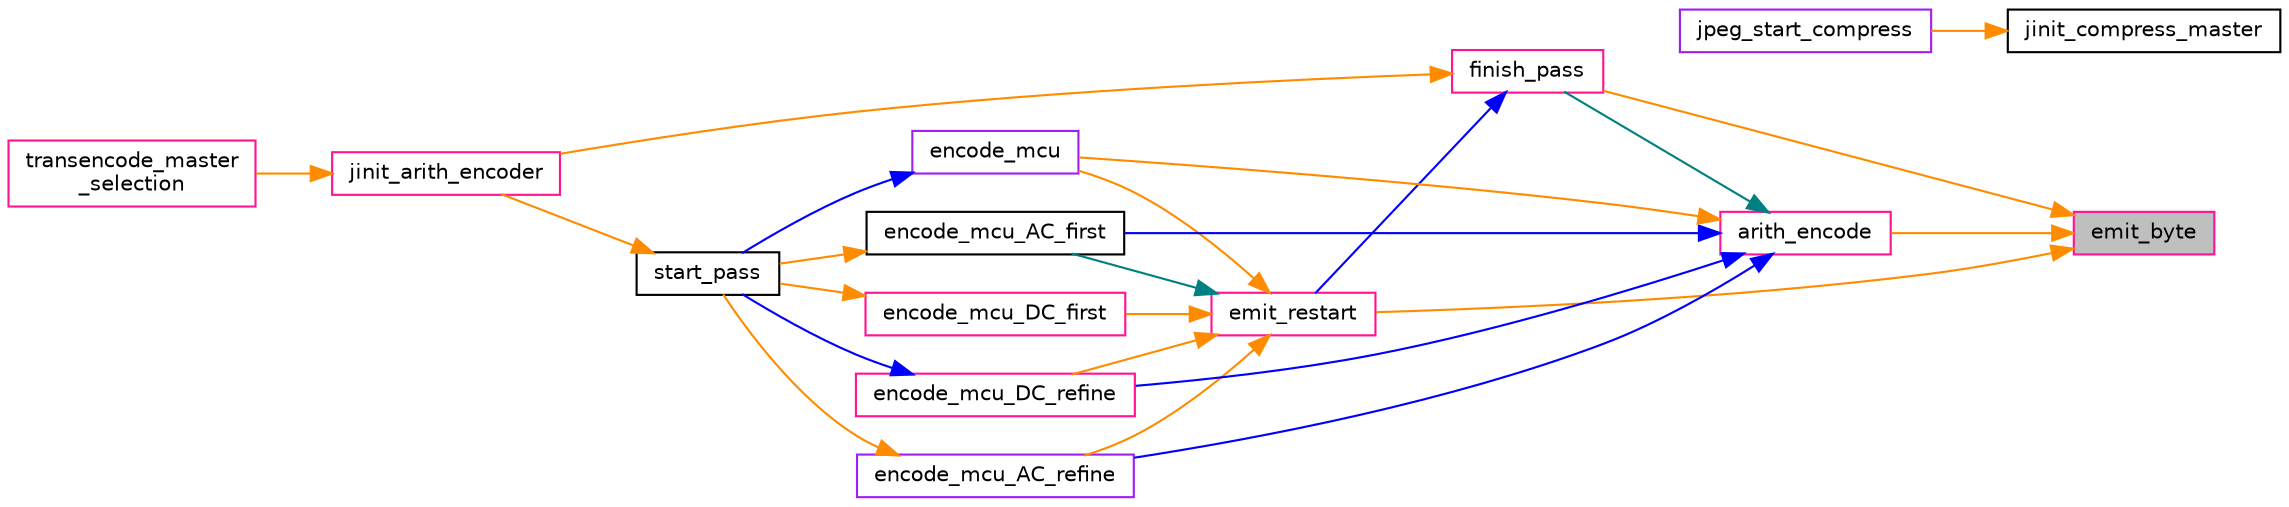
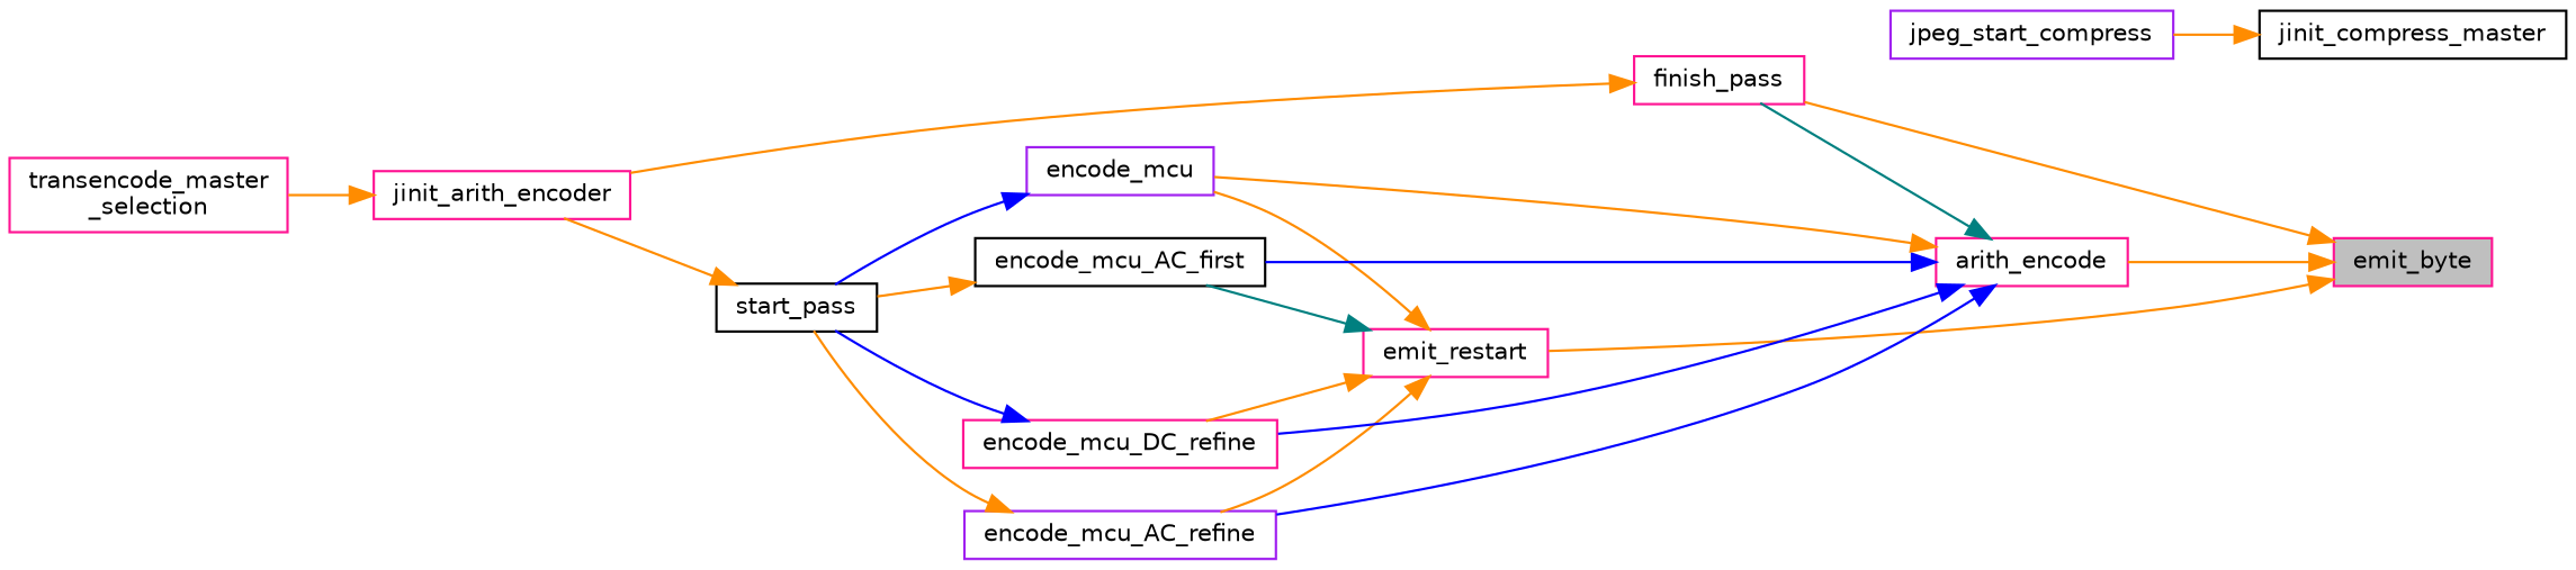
  digraph {
    rankdir=RL
    node [color=deeppink fontname=Helvetica fontsize=10 shape=record]
    edge [color=darkorange dir=back fontname=Helvetica fontsize=10 labelfontname=Helvetica labelfontsize=10 style=solid]
    n1 [fillcolor=grey75 fontcolor=black height=0.2 label=emit_byte style=filled width=0.4]
    n2 [height=0.2 label=finish_pass width=0.4]
    n3 [height=0.2 label=emit_restart width=0.4]
    n4 [height=0.2 label=arith_encode width=0.4]
    n5 [height=0.2 label=jinit_arith_encoder width=0.4]
-   n6 [height=0.2 label=encode_mcu_DC_first width=0.4]
    n7 [color=black height=0.2 label=encode_mcu_AC_first width=0.4]
    n8 [height=0.2 label=encode_mcu_DC_refine width=0.4]
    n9 [color=purple height=0.2 label=encode_mcu_AC_refine width=0.4]
    n10 [color=purple height=0.2 label=encode_mcu width=0.4]
    n11 [height=0.2 label="transencode_master\l_selection" width=0.4]
    n12 [color=black height=0.2 label=start_pass width=0.4]
    n13 [color=black height=0.2 label=jinit_compress_master width=0.4]
    n14 [color=purple height=0.2 label=jpeg_start_compress width=0.4]
    n1 -> n2
    n1 -> n3
    n1 -> n4
-   n2 -> n3 [color=blue]
    n2 -> n5
-   n3 -> n6
    n3 -> n7 [color=teal]
    n3 -> n8
    n3 -> n9
    n3 -> n10
    n4 -> n2 [color=teal]
    n4 -> n7 [color=blue]
    n4 -> n8 [color=blue]
    n4 -> n9 [color=blue]
    n4 -> n10
    n5 -> n11
-   n6 -> n12
    n7 -> n12
    n8 -> n12 [color=blue]
    n9 -> n12
    n10 -> n12 [color=blue]
    n12 -> n5
    n13 -> n14
  }
